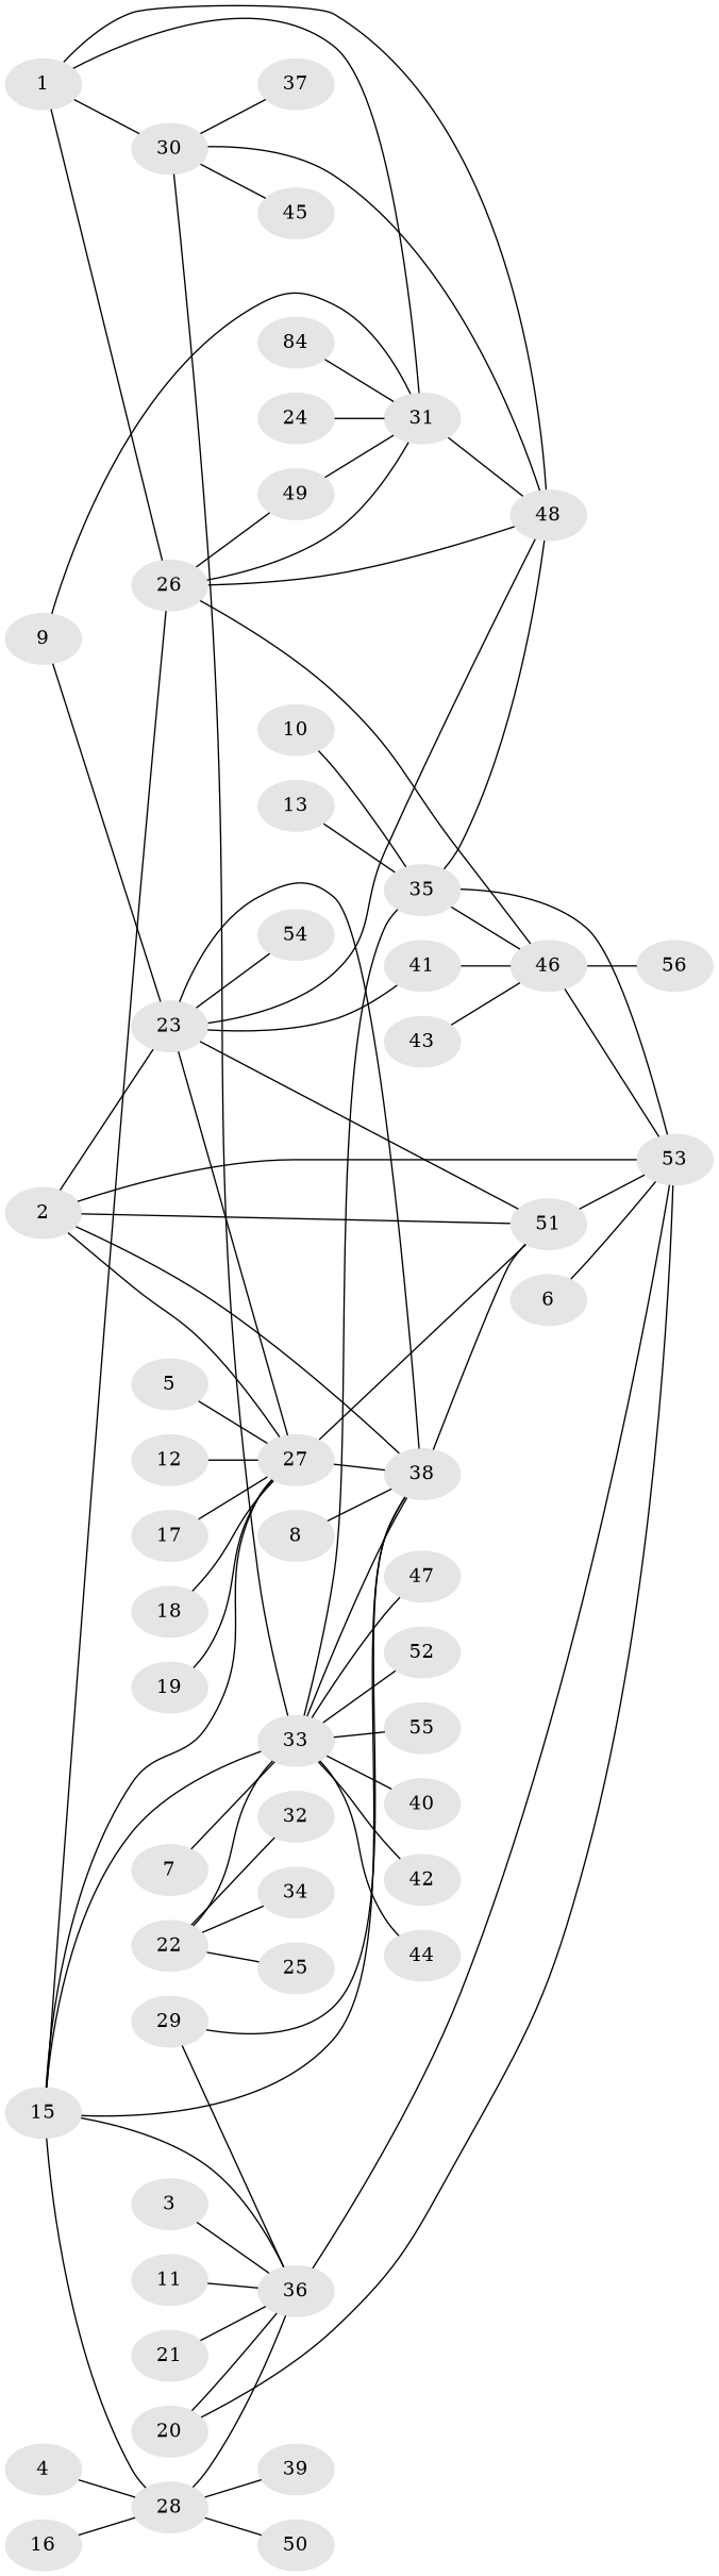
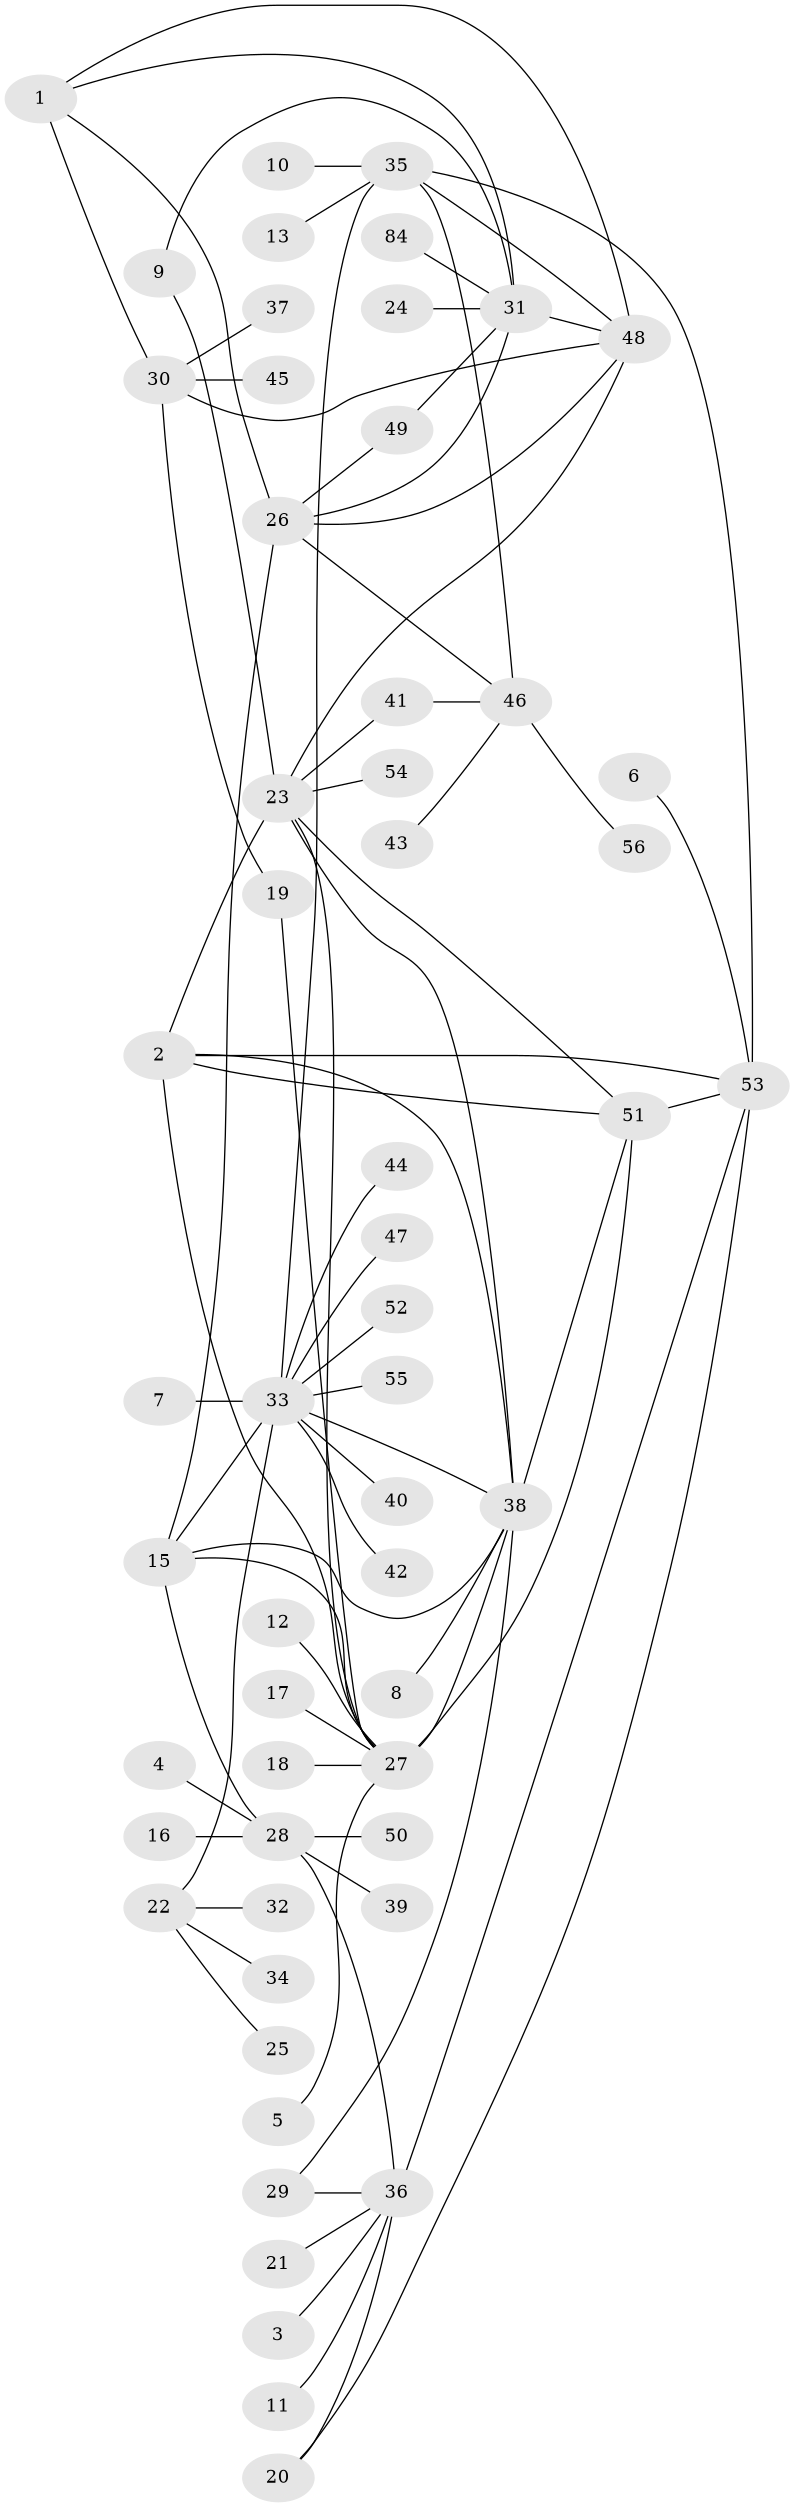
  graph {
    rankdir=LR
    node [color=gray90 style=filled]
    edge [weight=1.0]
    1
    26
    30
    31
    48
    46
    49
    33
    37
    45
    2
    23
    27
    38
    51
    53
    41
    54
    3
    36
    4
    28
    39
    50
    5
    6
    7
    35
    40
    42
    44
    47
    52
    55
    8
    9
    10
    11
    12
    13
    n41 [label=84]
    15
    16
    17
    18
    19
    20
    21
    22
    25
    32
    34
    24
    56
    29
    43
    1 -- 26
    1 -- 30
    1 -- 31
    1 -- 48
    26 -- 31
    26 -- 48
    26 -- 46
    26 -- 49
    30 -- 48
-   30 -- 33
+   30 -- 19
    30 -- 37
    30 -- 45
    31 -- 48
-   46 -- 53 [weight=3.0]
    46 -- 56
    49 -- 31
    33 -- 38
    33 -- 35
    33 -- 40
    33 -- 42
    33 -- 44
    33 -- 47
    33 -- 52
    33 -- 55
    2 -- 23
    2 -- 27
    2 -- 38
    2 -- 51
    2 -- 53
    23 -- 48
    23 -- 27
    23 -- 38
    23 -- 51
    23 -- 41
    23 -- 54
    27 -- 38
    27 -- 51
    38 -- 51
    51 -- 53
    41 -- 46
    3 -- 36
    36 -- 53
    4 -- 28
    28 -- 36 [weight=3.0]
    28 -- 39
    28 -- 50
    5 -- 27
    6 -- 53
    7 -- 33
    35 -- 48
    35 -- 46 [weight=3.0]
    35 -- 53
    8 -- 38
    9 -- 31
    9 -- 23
    10 -- 35
    11 -- 36
    12 -- 27
    13 -- 35
    n41 -- 31
    15 -- 26
    15 -- 33
    15 -- 27
    15 -- 38
-   15 -- 36
    15 -- 28 [weight=3.0]
    16 -- 28
    17 -- 27
    18 -- 27
    19 -- 27
    20 -- 53
    20 -- 36
    21 -- 36
    22 -- 33 [weight=4.0]
    22 -- 25
    22 -- 32
    22 -- 34
    24 -- 31
    29 -- 38
    29 -- 36
    43 -- 46
  }
